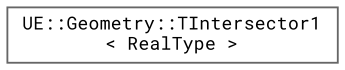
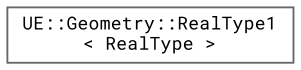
  digraph {
    rankdir=LR
    fontname="Roboto Mono"
-   n1 [color=grey40 fillcolor=white fontname="Roboto Mono" fontsize=10 height=0.2 label="UE::Geometry::TIntersector1\l\< RealType \>" shape=box style=filled width=0.4]
+   n1 [color=grey40 fillcolor=white fontname="Roboto Mono" fontsize=10 height=0.2 label="UE::Geometry::RealType1\l\< RealType \>" shape=box style=filled width=0.4]
  }
